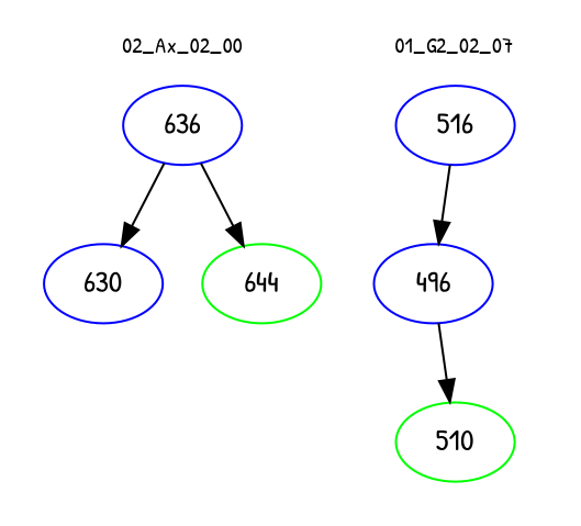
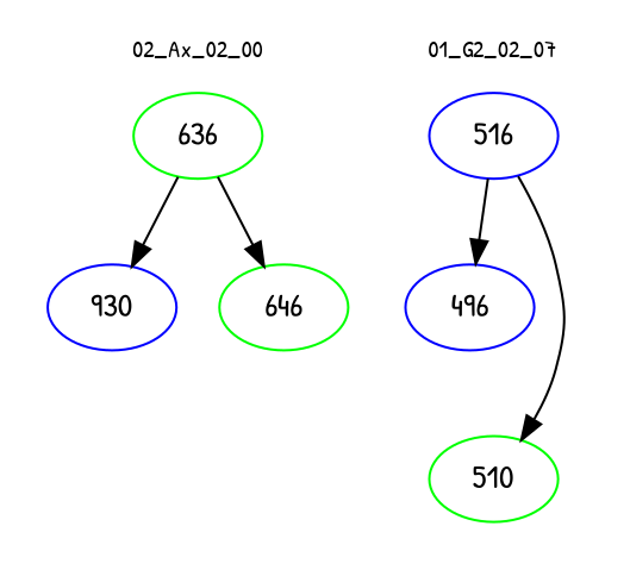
  digraph {
    fontname="Patrick Hand"
    node [color=blue fontname="Patrick Hand"]
    edge [color=black fontname="Patrick Hand"]
-   n1 [label=636]
-   n2 [label=630]
-   n3 [color=green label=644]
+   n1 [color=green label=636]
+   n2 [label=930]
+   n3 [color=green label=646]
    n4 [label=516]
    n5 [label=496]
    n6 [color=green label=510]
    subgraph cluster_1 {
      color=white
      fontsize=10
      label="02_Ax_02_00"
      n1
      n2
      n3
    }
    subgraph cluster_2 {
      color=white
      fontsize=10
      label="01_G2_02_07"
      n4
      n5
      n6
    }
    n1 -> n2
    n1 -> n3
    n4 -> n5
-   n5 -> n6
+   n4 -> n6
  }
